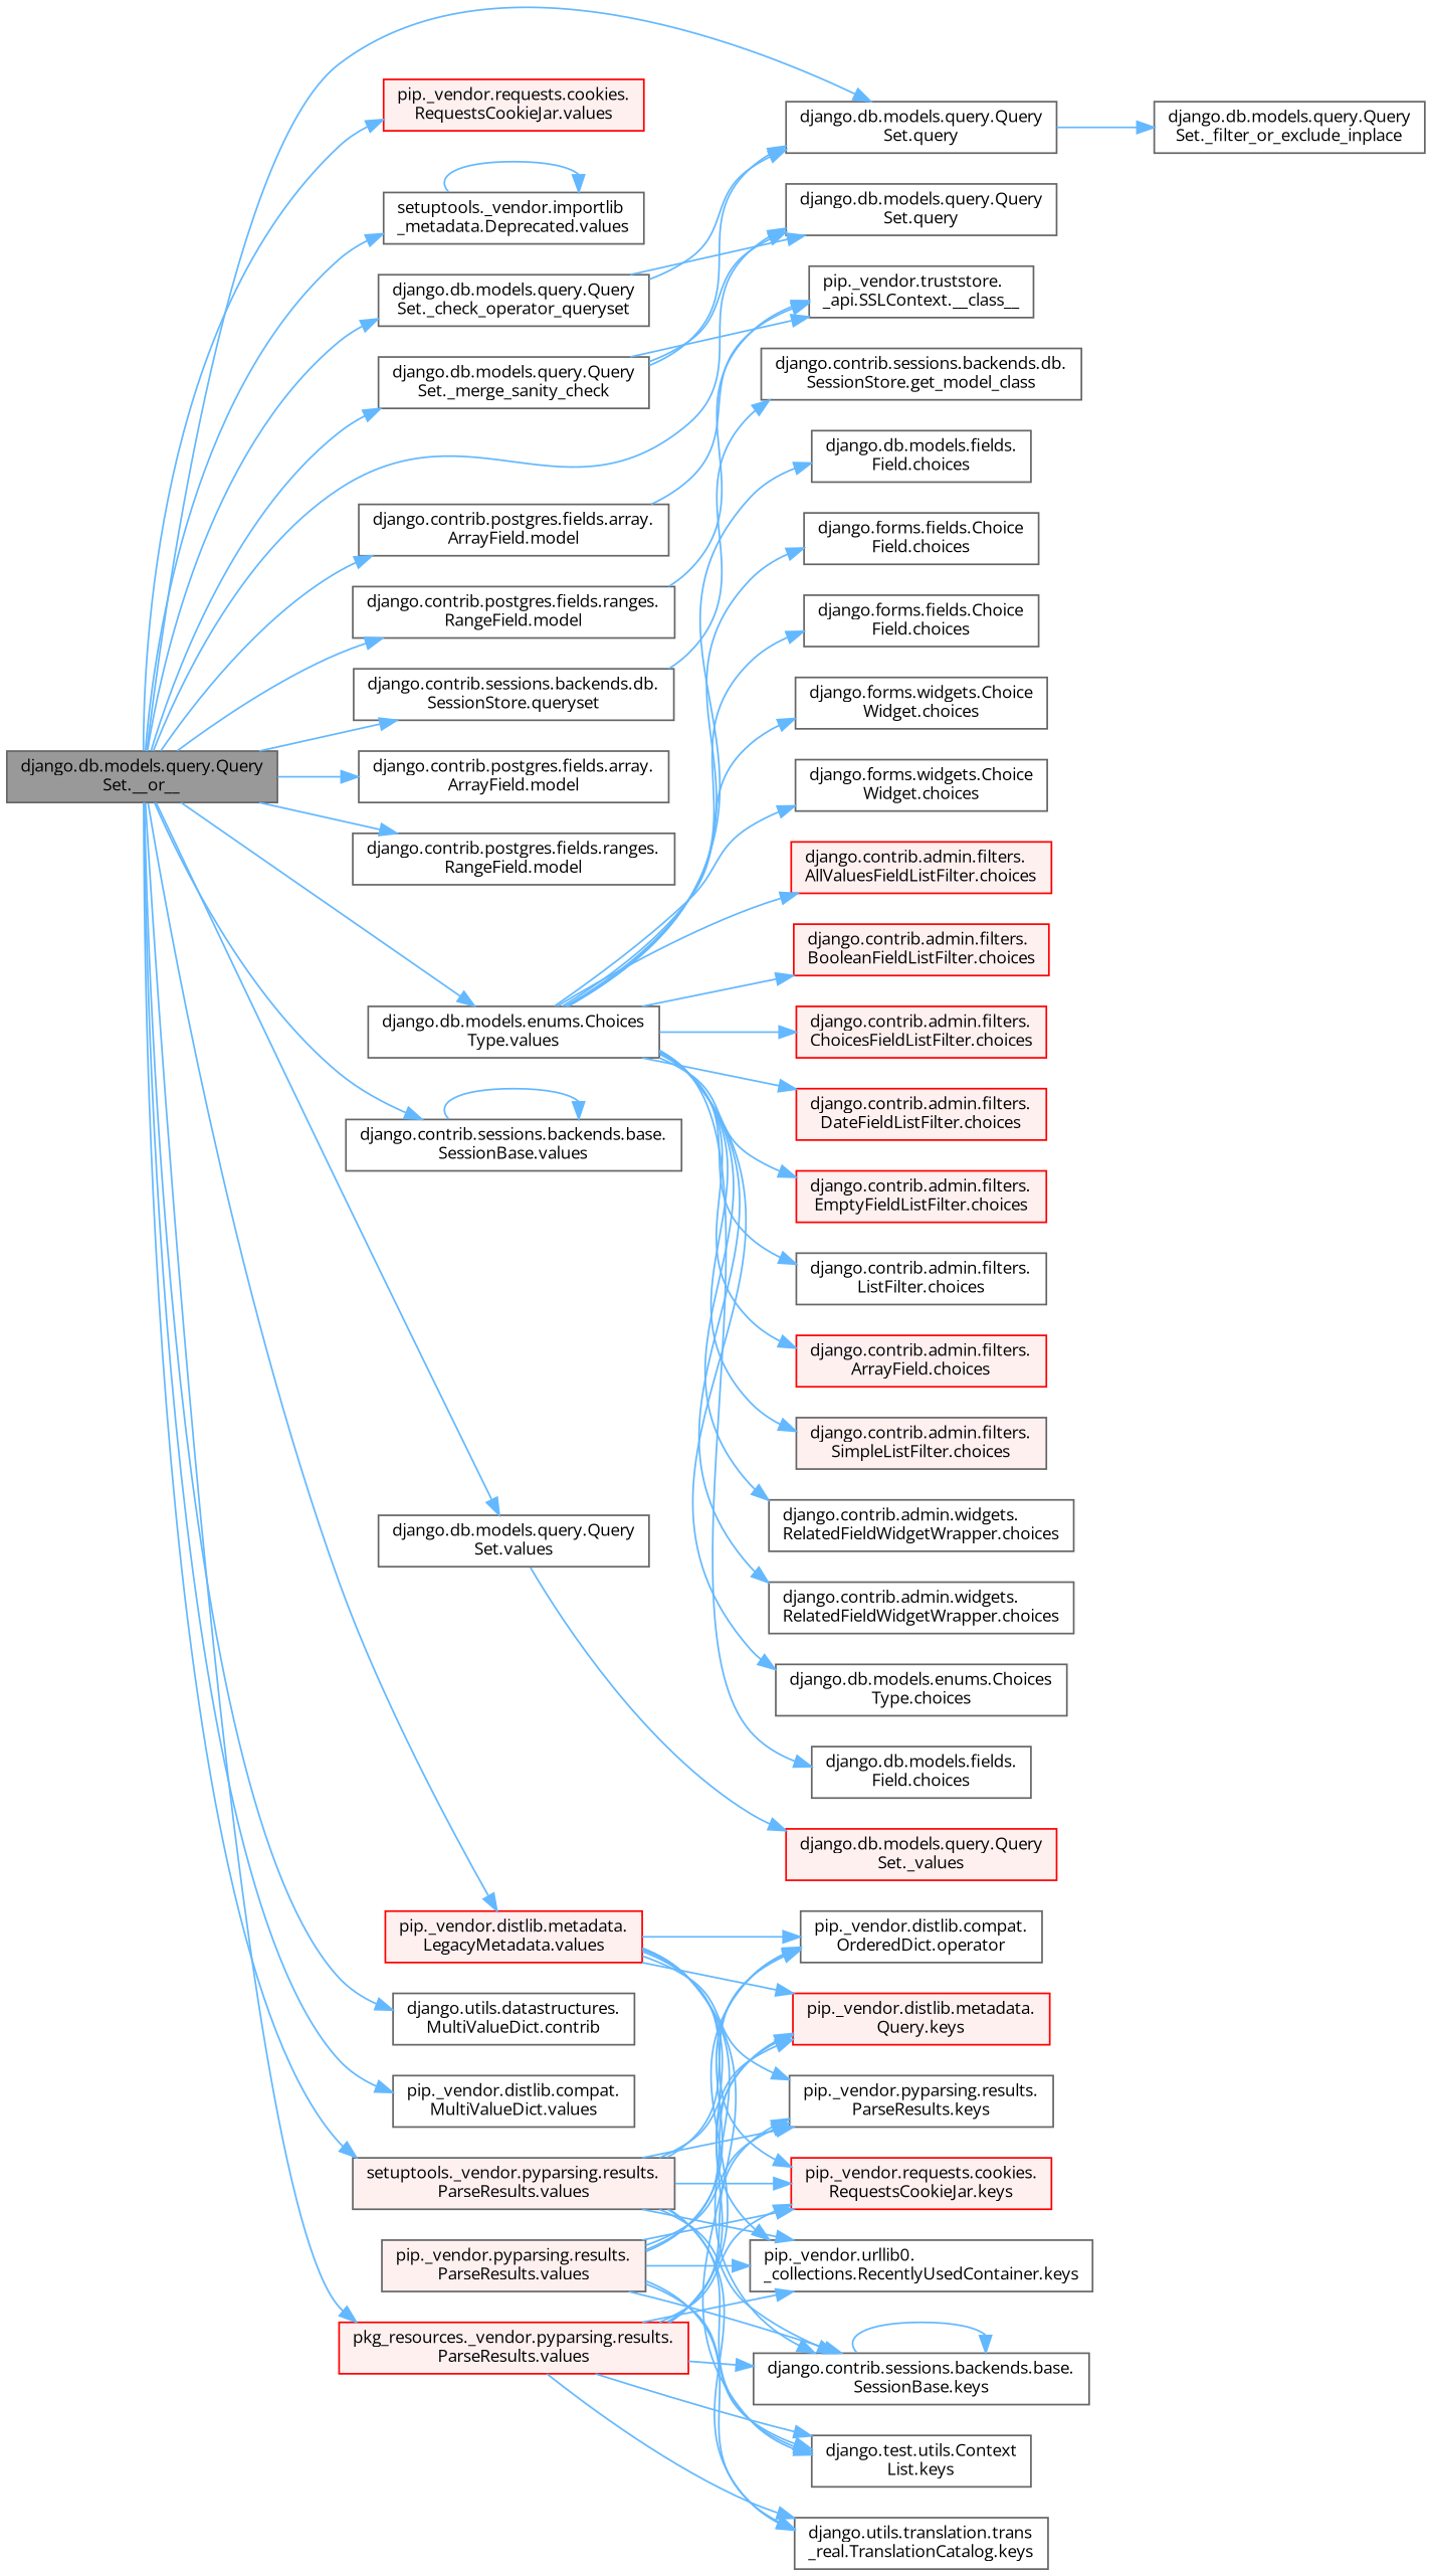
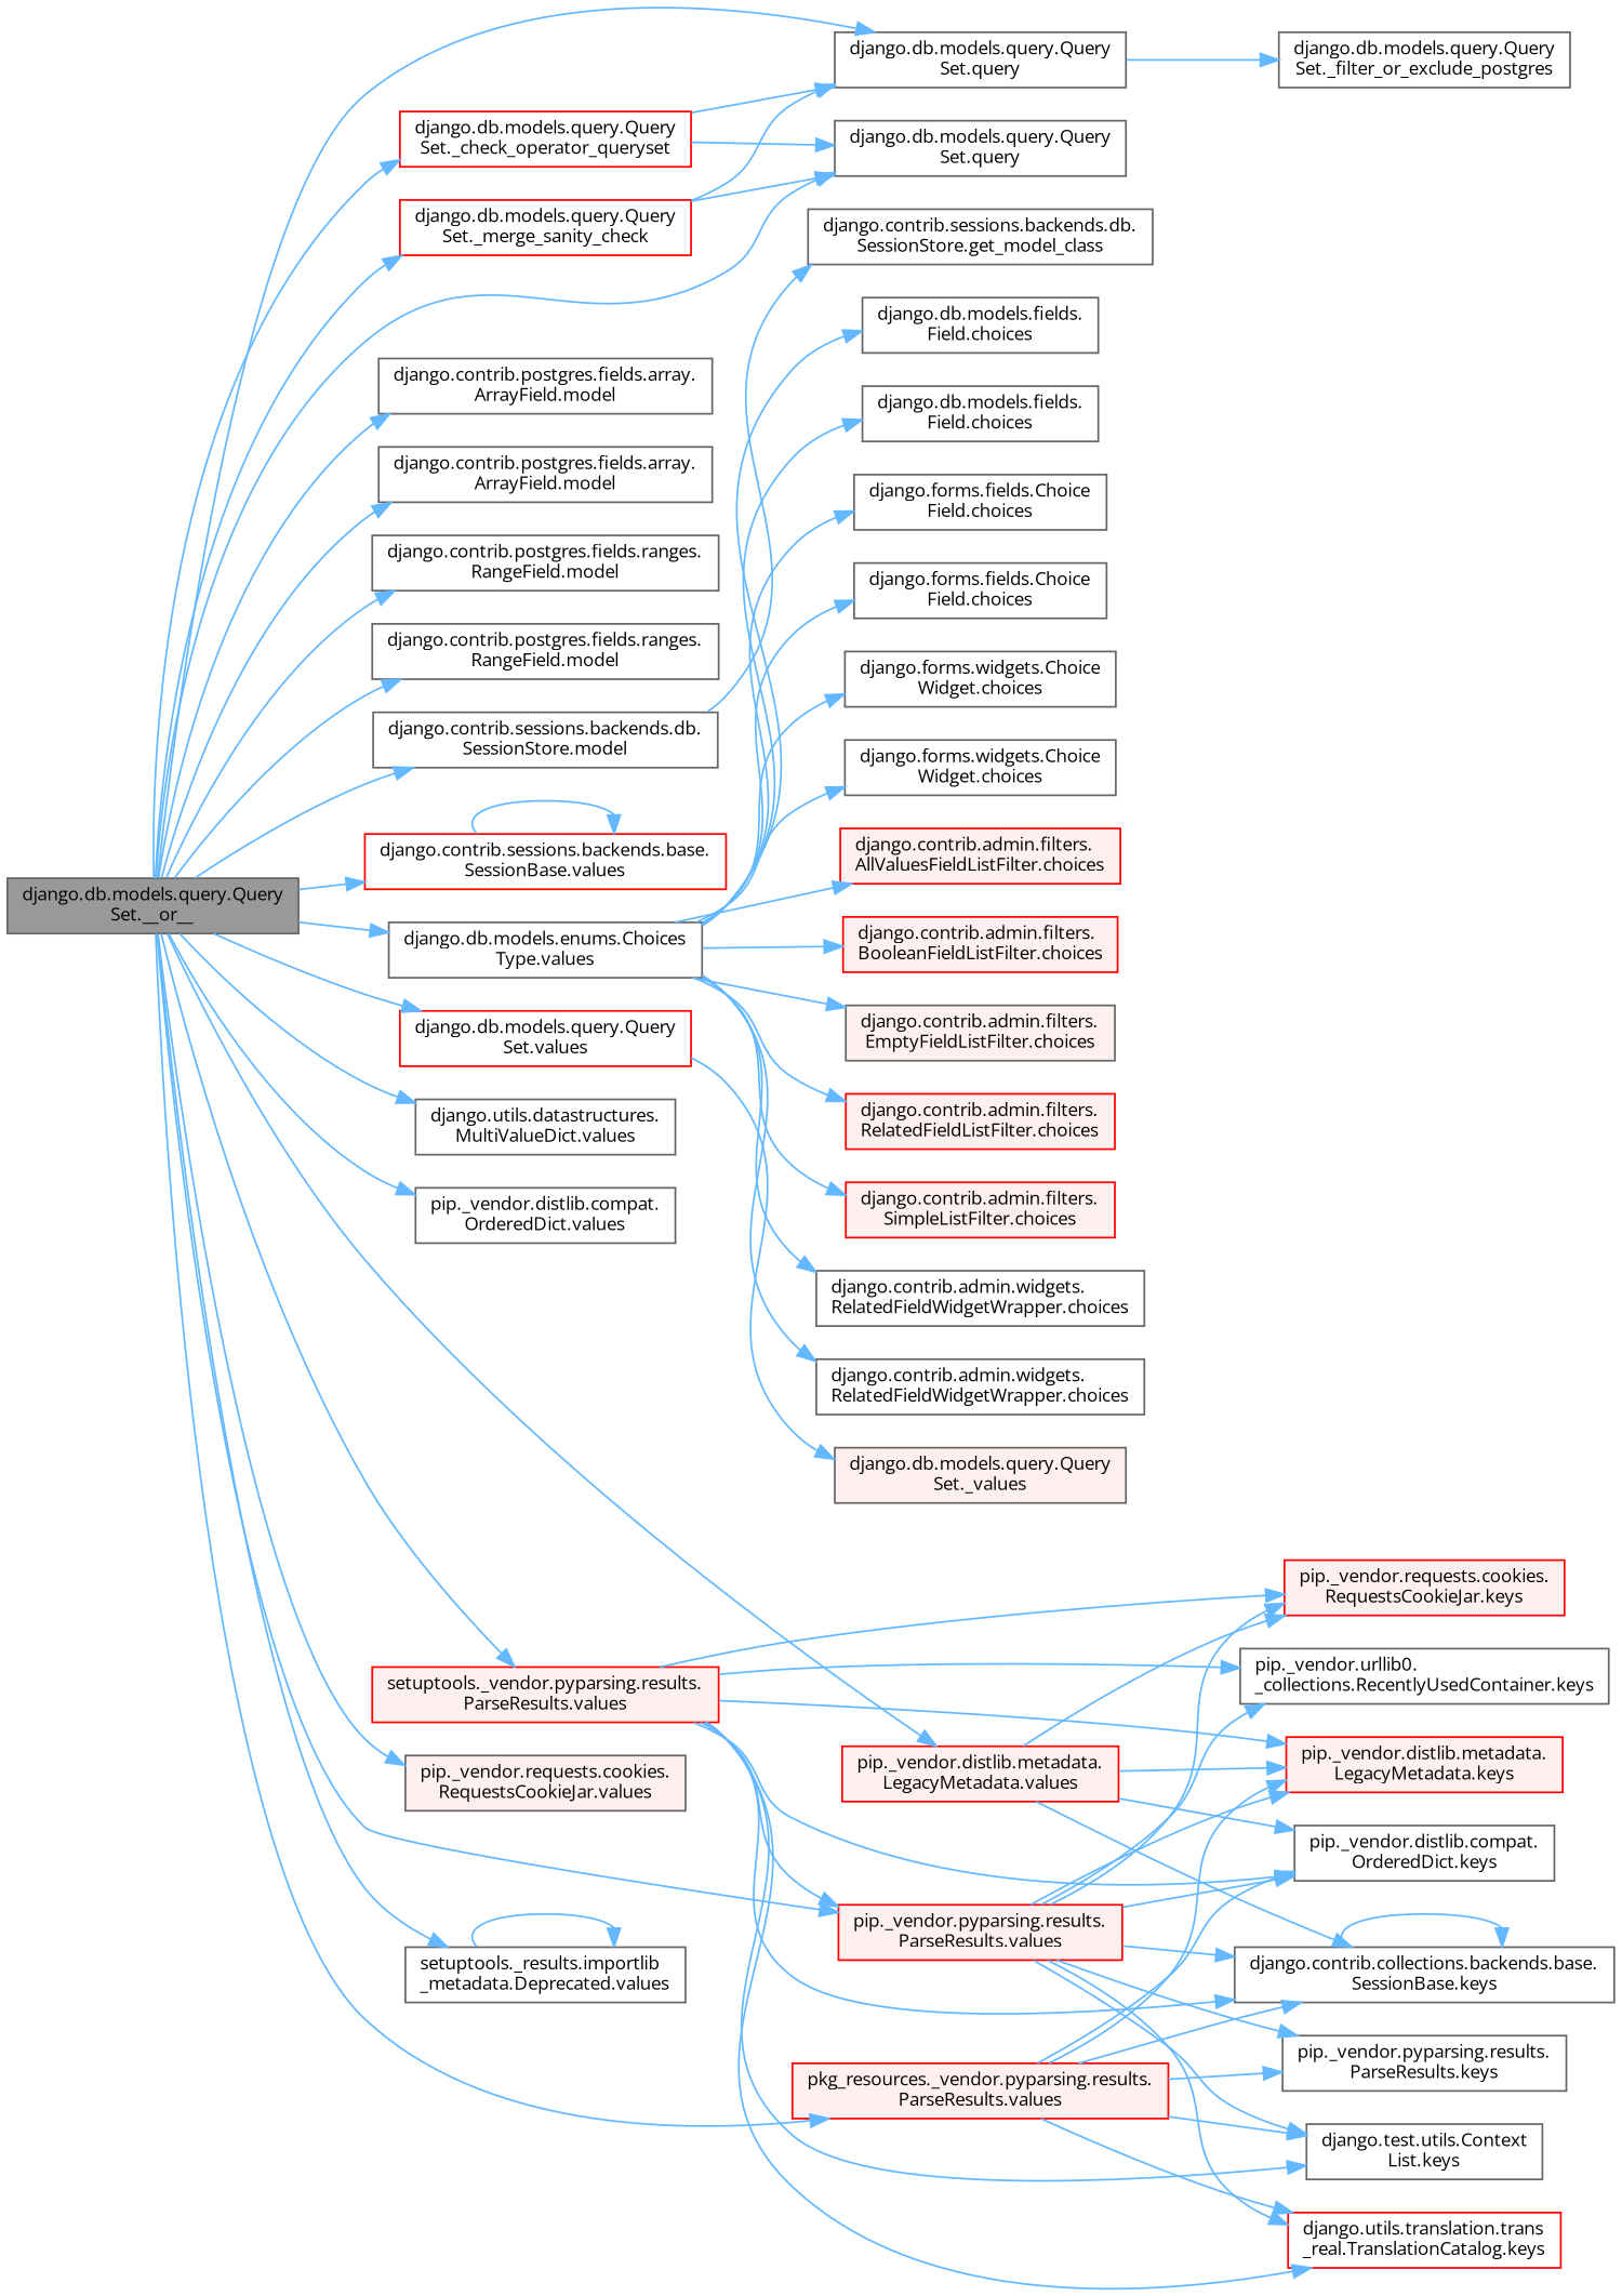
  digraph {
    fontname="Open Sans"
    rankdir=LR
    node [color=grey40 fillcolor=white fontname="Open Sans" fontsize=10 shape=box style=filled]
    edge [color=steelblue1 fontname="Open Sans" fontsize=10 labelfontname=Helvetica labelfontsize=10 style=solid]
    n1 [color=gray40 fillcolor=grey60 fontcolor=black height=0.2 label="django.db.models.query.Query\lSet.__or__" width=0.4]
-   n2 [height=0.2 label="django.db.models.query.Query\lSet._check_operator_queryset" width=0.4]
+   n2 [color=red height=0.2 label="django.db.models.query.Query\lSet._check_operator_queryset" width=0.4]
    n3 [height=0.2 label="django.db.models.query.Query\lSet.query" width=0.4]
    n4 [height=0.2 label="django.db.models.query.Query\lSet.query" width=0.4]
-   n5 [height=0.2 label="django.db.models.query.Query\lSet._merge_sanity_check" width=0.4]
+   n5 [color=red height=0.2 label="django.db.models.query.Query\lSet._merge_sanity_check" width=0.4]
    n6 [height=0.2 label="django.contrib.postgres.fields.array.\lArrayField.model" width=0.4]
    n7 [height=0.2 label="django.contrib.postgres.fields.array.\lArrayField.model" width=0.4]
    n8 [height=0.2 label="django.contrib.postgres.fields.ranges.\lRangeField.model" width=0.4]
    n9 [height=0.2 label="django.contrib.postgres.fields.ranges.\lRangeField.model" width=0.4]
-   n10 [height=0.2 label="django.contrib.sessions.backends.db.\lSessionStore.queryset" width=0.4]
-   n11 [height=0.2 label="django.contrib.sessions.backends.base.\lSessionBase.values" width=0.4]
+   n10 [height=0.2 label="django.contrib.sessions.backends.db.\lSessionStore.model" width=0.4]
+   n11 [color=red height=0.2 label="django.contrib.sessions.backends.base.\lSessionBase.values" width=0.4]
    n12 [height=0.2 label="django.db.models.enums.Choices\lType.values" width=0.4]
-   n13 [height=0.2 label="django.db.models.query.Query\lSet.values" width=0.4]
-   n14 [height=0.2 label="django.utils.datastructures.\lMultiValueDict.contrib" width=0.4]
-   n15 [height=0.2 label="pip._vendor.distlib.compat.\lMultiValueDict.values" width=0.4]
+   n13 [color=red height=0.2 label="django.db.models.query.Query\lSet.values" width=0.4]
+   n14 [height=0.2 label="django.utils.datastructures.\lMultiValueDict.values" width=0.4]
+   n15 [height=0.2 label="pip._vendor.distlib.compat.\lOrderedDict.values" width=0.4]
    n16 [color=red fillcolor="#FFF0F0" height=0.2 label="pip._vendor.distlib.metadata.\lLegacyMetadata.values" width=0.4]
-   n17 [fillcolor="#FFF0F0" height=0.2 label="pip._vendor.pyparsing.results.\lParseResults.values" width=0.4]
-   n18 [color=red fillcolor="#FFF0F0" height=0.2 label="pip._vendor.requests.cookies.\lRequestsCookieJar.values" width=0.4]
+   n17 [color=red fillcolor="#FFF0F0" height=0.2 label="pip._vendor.pyparsing.results.\lParseResults.values" width=0.4]
+   n18 [fillcolor="#FFF0F0" height=0.2 label="pip._vendor.requests.cookies.\lRequestsCookieJar.values" width=0.4]
    n19 [color=red fillcolor="#FFF0F0" height=0.2 label="pkg_resources._vendor.pyparsing.results.\lParseResults.values" width=0.4]
-   n20 [height=0.2 label="setuptools._vendor.importlib\l_metadata.Deprecated.values" width=0.4]
-   n21 [fillcolor="#FFF0F0" height=0.2 label="setuptools._vendor.pyparsing.results.\lParseResults.values" width=0.4]
-   n22 [height=0.2 label="django.db.models.query.Query\lSet._filter_or_exclude_inplace" width=0.4]
-   n23 [height=0.2 label="pip._vendor.truststore.\l_api.SSLContext.__class__" width=0.4]
+   n20 [height=0.2 label="setuptools._results.importlib\l_metadata.Deprecated.values" width=0.4]
+   n21 [color=red fillcolor="#FFF0F0" height=0.2 label="setuptools._vendor.pyparsing.results.\lParseResults.values" width=0.4]
+   n22 [height=0.2 label="django.db.models.query.Query\lSet._filter_or_exclude_postgres" width=0.4]
    n24 [height=0.2 label="django.contrib.sessions.backends.db.\lSessionStore.get_model_class" width=0.4]
    n25 [color=red fillcolor="#FFF0F0" height=0.2 label="django.contrib.admin.filters.\lAllValuesFieldListFilter.choices" width=0.4]
    n26 [color=red fillcolor="#FFF0F0" height=0.2 label="django.contrib.admin.filters.\lBooleanFieldListFilter.choices" width=0.4]
-   n27 [color=red fillcolor="#FFF0F0" height=0.2 label="django.contrib.admin.filters.\lChoicesFieldListFilter.choices" width=0.4]
-   n28 [color=red fillcolor="#FFF0F0" height=0.2 label="django.contrib.admin.filters.\lDateFieldListFilter.choices" width=0.4]
-   n29 [color=red fillcolor="#FFF0F0" height=0.2 label="django.contrib.admin.filters.\lEmptyFieldListFilter.choices" width=0.4]
-   n30 [height=0.2 label="django.contrib.admin.filters.\lListFilter.choices" width=0.4]
-   n31 [color=red fillcolor="#FFF0F0" height=0.2 label="django.contrib.admin.filters.\lArrayField.choices" width=0.4]
-   n32 [fillcolor="#FFF0F0" height=0.2 label="django.contrib.admin.filters.\lSimpleListFilter.choices" width=0.4]
+   n29 [fillcolor="#FFF0F0" height=0.2 label="django.contrib.admin.filters.\lEmptyFieldListFilter.choices" width=0.4]
+   n31 [color=red fillcolor="#FFF0F0" height=0.2 label="django.contrib.admin.filters.\lRelatedFieldListFilter.choices" width=0.4]
+   n32 [color=red fillcolor="#FFF0F0" height=0.2 label="django.contrib.admin.filters.\lSimpleListFilter.choices" width=0.4]
    n33 [height=0.2 label="django.contrib.admin.widgets.\lRelatedFieldWidgetWrapper.choices" width=0.4]
    n34 [height=0.2 label="django.contrib.admin.widgets.\lRelatedFieldWidgetWrapper.choices" width=0.4]
-   n35 [height=0.2 label="django.db.models.enums.Choices\lType.choices" width=0.4]
    n36 [height=0.2 label="django.db.models.fields.\lField.choices" width=0.4]
    n37 [height=0.2 label="django.db.models.fields.\lField.choices" width=0.4]
    n38 [height=0.2 label="django.forms.fields.Choice\lField.choices" width=0.4]
    n39 [height=0.2 label="django.forms.fields.Choice\lField.choices" width=0.4]
    n40 [height=0.2 label="django.forms.widgets.Choice\lWidget.choices" width=0.4]
    n41 [height=0.2 label="django.forms.widgets.Choice\lWidget.choices" width=0.4]
-   n42 [color=red fillcolor="#FFF0F0" height=0.2 label="django.db.models.query.Query\lSet._values" width=0.4]
-   n43 [height=0.2 label="django.contrib.sessions.backends.base.\lSessionBase.keys" width=0.4]
+   n42 [fillcolor="#FFF0F0" height=0.2 label="django.db.models.query.Query\lSet._values" width=0.4]
+   n43 [height=0.2 label="django.contrib.collections.backends.base.\lSessionBase.keys" width=0.4]
    n44 [height=0.2 label="django.test.utils.Context\lList.keys" width=0.4]
-   n45 [height=0.2 label="pip._vendor.distlib.compat.\lOrderedDict.operator" width=0.4]
-   n46 [color=red fillcolor="#FFF0F0" height=0.2 label="pip._vendor.distlib.metadata.\lQuery.keys" width=0.4]
+   n45 [height=0.2 label="pip._vendor.distlib.compat.\lOrderedDict.keys" width=0.4]
+   n46 [color=red fillcolor="#FFF0F0" height=0.2 label="pip._vendor.distlib.metadata.\lLegacyMetadata.keys" width=0.4]
    n47 [height=0.2 label="pip._vendor.pyparsing.results.\lParseResults.keys" width=0.4]
    n48 [color=red fillcolor="#FFF0F0" height=0.2 label="pip._vendor.requests.cookies.\lRequestsCookieJar.keys" width=0.4]
    n49 [height=0.2 label="pip._vendor.urllib0.\l_collections.RecentlyUsedContainer.keys" width=0.4]
-   n50 [height=0.2 label="django.utils.translation.trans\l_real.TranslationCatalog.keys" width=0.4]
+   n50 [color=red height=0.2 label="django.utils.translation.trans\l_real.TranslationCatalog.keys" width=0.4]
    n1 -> n2
    n1 -> n3
    n1 -> n4
    n1 -> n5
    n1 -> n6
    n1 -> n7
    n1 -> n8
    n1 -> n9
    n1 -> n10
    n1 -> n11
    n1 -> n12
    n1 -> n13
    n1 -> n14
    n1 -> n15
    n1 -> n16
+   n1 -> n17
    n1 -> n18
    n1 -> n19
    n1 -> n20
    n1 -> n21
    n2 -> n3
    n2 -> n4
    n3 -> n22
    n5 -> n3
    n5 -> n4
-   n5 -> n23
-   n6 -> n23
-   n8 -> n23
    n10 -> n24
    n11 -> n11
    n12 -> n25
    n12 -> n26
-   n12 -> n27
-   n12 -> n28
    n12 -> n29
-   n12 -> n30
    n12 -> n31
    n12 -> n32
    n12 -> n33
    n12 -> n34
-   n12 -> n35
    n12 -> n36
    n12 -> n37
    n12 -> n38
    n12 -> n39
    n12 -> n40
    n12 -> n41
    n13 -> n42
    n16 -> n43
-   n16 -> n44
    n16 -> n45
    n16 -> n46
-   n16 -> n47
    n16 -> n48
-   n16 -> n49
    n17 -> n43
    n17 -> n44
    n17 -> n45
    n17 -> n46
    n17 -> n47
    n17 -> n48
    n17 -> n49
    n17 -> n50
    n19 -> n43
    n19 -> n44
    n19 -> n45
    n19 -> n46
    n19 -> n47
-   n19 -> n48
-   n19 -> n49
    n19 -> n50
    n20 -> n20
    n21 -> n43
    n21 -> n44
    n21 -> n45
    n21 -> n46
-   n21 -> n47
+   n21 -> n17
    n21 -> n48
    n21 -> n49
    n21 -> n50
    n43 -> n43
  }
